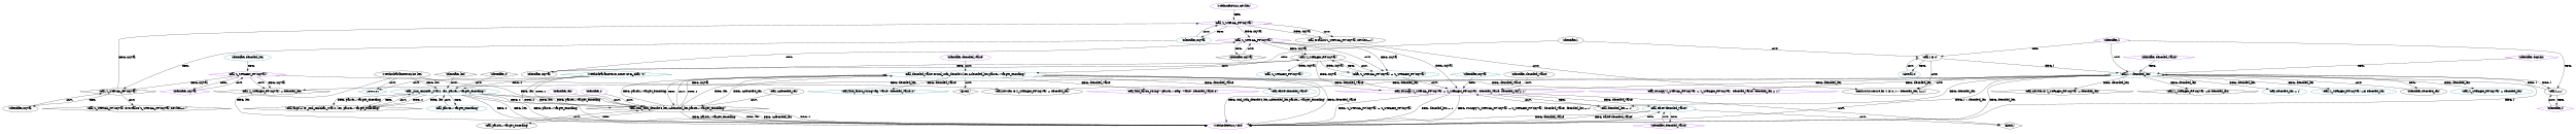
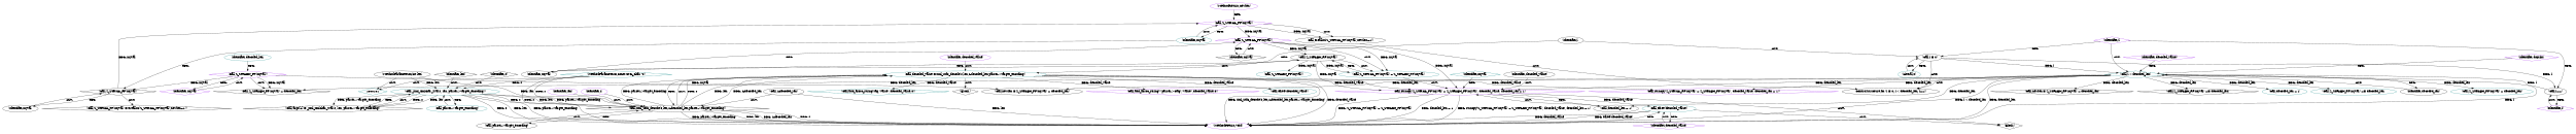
  digraph {
    node [color=black shape=ellipse]
    n1 [color=purple label="(Call,strncpy(Z_STRVAL_PP(myval) + Z_STRLEN_PP(myval), decoded_value, decoded_len + 1))" shape=diamond]
    n2 [color=teal label="(Call,efree(decoded_value))"]
    n3 [color=purple label="(MethodReturn,void)"]
    n4 [label="(Call,decoded_len + 1)"]
    n5 [label="(Block,)" shape=diamond]
    n6 [color=purple label="(Identifier,decoded_value)" shape=diamond]
    n7 [color=purple label="(Call,Z_STRVAL_PP(myval))" shape=diamond]
    n8 [label="(Call,Z_STRLEN_PP(myval))"]
    n9 [label="(Identifier,myval)" shape=diamond]
-   n10 [color=teal label="(Char,Z_STRVAL_PP(myval) + Z_STRLEN_PP(myval))"]
+   n10 [color=teal label="(Call,Z_STRVAL_PP(myval) + Z_STRLEN_PP(myval))"]
    n11 [label="(Identifier,myval)"]
    n12 [color=teal label="(Call,Z_STRLEN_PP(myval))"]
    n13 [color=purple label="(Call,Z_STRVAL_PP(myval))" shape=diamond]
    n14 [label="(Call,erealloc(Z_STRVAL_PP(myval),newlen+1))"]
    n15 [color=teal label="(Identifier,myval)"]
    n16 [label="(ControlStructure,for (i = 0; i < decoded_len; i++))"]
    n17 [label="(Call,Z_STRVAL_PP(myval))" shape=diamond]
    n18 [label="(Identifier,myval)"]
    n19 [label="(Call,Z_STRVAL_PP(myval) = erealloc(Z_STRVAL_PP(myval),newlen+1))" shape=diamond]
    n20 [color=purple label="(Call,Z_STRLEN_PP(myval))" shape=diamond]
    n21 [color=purple label="(Identifier,myval)" shape=diamond]
    n22 [label="(Call,Z_STRLEN_PP(myval) + decoded_len)" shape=diamond]
    n23 [label="(Call,newlen = Z_STRLEN_PP(myval) + decoded_len)"]
    n24 [color=teal label="(Call,decoded_value = xml_utf8_decode(s,len,&decoded_len,parser->target_encoding))"]
    n25 [label="(Call,xml_utf8_decode(s,len,&decoded_len,parser->target_encoding))" shape=diamond]
    n26 [color=teal label="(Call,add_assoc_string(tag,\"value\",decoded_value,0))" shape=diamond]
    n27 [label="(Block,)" shape=diamond]
    n28 [color=purple label="(Call,add_assoc_string(*(parser->ctag),\"value\",decoded_value,0))" shape=diamond]
    n29 [color=teal label="(Call,efree(decoded_value))"]
    n30 [color=purple label="(Call,strncpy(Z_STRVAL_PP(myval) + Z_STRLEN_PP(myval), decoded_value, decoded_len + 1))" shape=diamond]
    n31 [label="(Call,parser->target_encoding)"]
    n32 [color=teal label="(Call,_xml_xmlchar_zval(s, len, parser->target_encoding))"]
    n33 [label="(Call,args[1] = _xml_xmlchar_zval(s, len, parser->target_encoding))" shape=diamond]
    n34 [color=teal label="(Call,parser->target_encoding)"]
    n35 [color=teal label="(MethodParameterIn,const XML_Char *s)" shape=diamond]
    1000101 [color=teal shape=diamond]
    n37 [label="(MethodParameterIn,int len)"]
    n38 [color=teal label="(Call,i < decoded_len)" shape=diamond]
    n39 [label="(Call,i++)"]
    n40 [label="(Call,newlen = Z_STRLEN_PP(myval) + decoded_len)" shape=diamond]
    n41 [label="(Call,Z_STRLEN_PP(myval) += decoded_len)" shape=diamond]
    n42 [color=teal label="(Call,decoded_len + 1)"]
    n43 [color=teal label="(Call,Z_STRLEN_PP(myval) += decoded_len)"]
    n44 [label="(Identifier,decoded_len)"]
    n45 [color=teal label="(Call,Z_STRLEN_PP(myval) + decoded_len)"]
    n46 [color=purple label="(Identifier,i)" shape=diamond]
    n47 [label="(Call,i = 0)"]
    n48 [color=teal label="(Literal,0)"]
    n49 [color=teal label="(Identifier,decoded_len)"]
    n50 [color=purple label="(Identifier,decoded_value)" shape=diamond]
    n51 [color=purple label="(MethodReturn,newlen)"]
    n52 [color=purple label="(Identifier,i)" shape=diamond]
    n53 [label="(Identifier,len)" shape=diamond]
    n54 [label="(Identifier,s)" shape=diamond]
    n55 [color=teal label="(Identifier,myval)" shape=diamond]
    n56 [color=purple label="(Identifier,decoded_value)"]
    n57 [label="(Call,&decoded_len)"]
    n58 [color=purple label="(Identifier,len)"]
    n59 [color=purple label="(Identifier,doprint)" shape=diamond]
    n60 [label="(Identifier,decoded_value)"]
    n61 [color=purple label="(Identifier,s)"]
    n62 [label="(Identifier,i)"]
    n1 -> n2 [label="DDG: decoded_value"]
    n1 -> n3 [label="DDG: decoded_len + 1"]
    n1 -> n3 [label="DDG: strncpy(Z_STRVAL_PP(myval) + Z_STRLEN_PP(myval), decoded_value, decoded_len + 1)"]
    n1 -> n3 [label="DDG: Z_STRVAL_PP(myval) + Z_STRLEN_PP(myval)"]
    n1 -> n4 [label="CFG: "]
    n1 -> n5 [label="AST: "]
    n2 -> n3 [label="DDG: decoded_value"]
    n2 -> n3 [label="DDG: efree(decoded_value)"]
    n2 -> n5 [label="AST: "]
    n2 -> n6 [label="CFG: "]
    n3 -> n2 [label="CFG: "]
    n4 -> n1 [label="AST: "]
    n6 -> n2 [label="AST: "]
    n7 -> n1 [label="DDG: myval"]
    n7 -> n8 [label="DDG: myval"]
    n7 -> n9 [label="CFG: "]
    n7 -> n10 [label="AST: "]
    n7 -> n10 [label="DDG: myval"]
    n8 -> n1 [label="DDG: myval"]
    n8 -> n10 [label="AST: "]
    n8 -> n10 [label="DDG: myval"]
    n8 -> n11 [label="CFG: "]
    n8 -> n12 [label="DDG: myval"]
    n9 -> n7 [label="AST: "]
    n10 -> n1 [label="AST: "]
    n10 -> n8 [label="CFG: "]
    n11 -> n7 [label="CFG: "]
    n11 -> n8 [label="AST: "]
    n13 -> n7 [label="DDG: myval"]
    n13 -> n14 [label="AST: "]
    n13 -> n14 [label="DDG: myval"]
    n13 -> n15 [label="CFG: "]
    n14 -> n16 [label="AST: "]
    n15 -> n13 [label="AST: "]
    n15 -> n17 [label="CFG: "]
    n17 -> n13 [label="DDG: myval"]
    n17 -> n18 [label="CFG: "]
    n17 -> n19 [label="AST: "]
    n18 -> n17 [label="AST: "]
    n20 -> n17 [label="DDG: myval"]
    n20 -> n21 [label="CFG: "]
    n20 -> n22 [label="AST: "]
    n20 -> n22 [label="DDG: myval"]
    n20 -> n23 [label="DDG: myval"]
    n21 -> n20 [label="AST: "]
    n24 -> n1 [label="DDG: decoded_value"]
    n24 -> n3 [label="DDG: xml_utf8_decode(s,len,&decoded_len,parser->target_encoding)"]
    n24 -> n3 [label="DDG: decoded_value"]
    n24 -> n25 [label="CFG: "]
    n24 -> n26 [label="DDG: decoded_value"]
    n24 -> n27 [label="AST: "]
    n24 -> n28 [label="DDG: decoded_value"]
    n24 -> n29 [label="DDG: decoded_value"]
    n24 -> n30 [label="DDG: decoded_value"]
    n25 -> n3 [label="DDG: s"]
    n25 -> n3 [label="DDG: parser->target_encoding"]
    n25 -> n3 [label="DDG: len"]
    n25 -> n3 [label="DDG: &decoded_len"]
    n25 -> n24 [label="AST: "]
    n25 -> n24 [label="DDG: s"]
    n25 -> n24 [label="DDG: len"]
    n25 -> n24 [label="DDG: &decoded_len"]
    n25 -> n24 [label="DDG: parser->target_encoding"]
    n25 -> n31 [label="CFG: "]
    n31 -> n25 [label="AST: "]
    n32 -> n3 [label="DDG: s"]
    n32 -> n3 [label="DDG: len"]
    n32 -> n3 [label="DDG: parser->target_encoding"]
    n32 -> n25 [label="DDG: s"]
    n32 -> n25 [label="DDG: len"]
    n32 -> n25 [label="DDG: parser->target_encoding"]
    n32 -> n33 [label="AST: "]
    n32 -> n33 [label="DDG: s"]
    n32 -> n33 [label="DDG: len"]
    n32 -> n33 [label="DDG: parser->target_encoding"]
    n32 -> n34 [label="CFG: "]
    n33 -> n32 [label="CFG: "]
    n34 -> n32 [label="AST: "]
    n35 -> n3 [label="DDG: s"]
    n35 -> n25 [label="DDG: s"]
    n35 -> n32 [label="DDG: s"]
    n35 -> 1000101 [label="AST: "]
-   n37 -> n3 [label="DDG: len"]
+   n57 -> n3 [label="DDG: len"]
    n37 -> n25 [label="DDG: len"]
    n37 -> n32 [label="DDG: len"]
    n37 -> 1000101 [label="AST: "]
    n38 -> n1 [label="DDG: decoded_len"]
    n38 -> n3 [label="DDG: decoded_len"]
    n38 -> n3 [label="DDG: i"]
    n38 -> n3 [label="DDG: i < decoded_len"]
    n38 -> n4 [label="DDG: decoded_len"]
    n38 -> n16 [label="AST: "]
    n38 -> n22 [label="DDG: decoded_len"]
    n38 -> n23 [label="DDG: decoded_len"]
    n38 -> n30 [label="DDG: decoded_len"]
-   n38 -> n39 [label="DDG: i"]
+   n47 -> n39 [label="DDG: i"]
    n38 -> n40 [label="DDG: decoded_len"]
    n38 -> n41 [label="DDG: decoded_len"]
    n38 -> n42 [label="DDG: decoded_len"]
    n38 -> n43 [label="DDG: decoded_len"]
    n38 -> n44 [label="CFG: "]
    n38 -> n45 [label="DDG: decoded_len"]
    n39 -> n38 [label="DDG: i"]
    n39 -> n46 [label="CFG: "]
    n44 -> n38 [label="AST: "]
    n46 -> n39 [label="AST: "]
    n47 -> n16 [label="AST: "]
    n47 -> n38 [label="DDG: i"]
    n47 -> n48 [label="CFG: "]
    n48 -> n47 [label="AST: "]
    n49 -> n20 [label="CFG: "]
    n50 -> n38 [label="CFG: "]
    n51 -> n13 [label="CFG: "]
    n52 -> n38 [label="AST: "]
    n52 -> n39 [label="CFG: "]
    n52 -> n47 [label="CFG: "]
    n53 -> n32 [label="AST: "]
    n54 -> n32 [label="AST: "]
    n55 -> n1 [label="CFG: "]
    n56 -> n24 [label="AST: "]
    n57 -> n25 [label="AST: "]
    n58 -> n25 [label="AST: "]
    n59 -> n38 [label="CFG: "]
    n60 -> n1 [label="AST: "]
    n61 -> n25 [label="AST: "]
    n62 -> n24 [label="CFG: "]
    n62 -> n47 [label="AST: "]
  }
